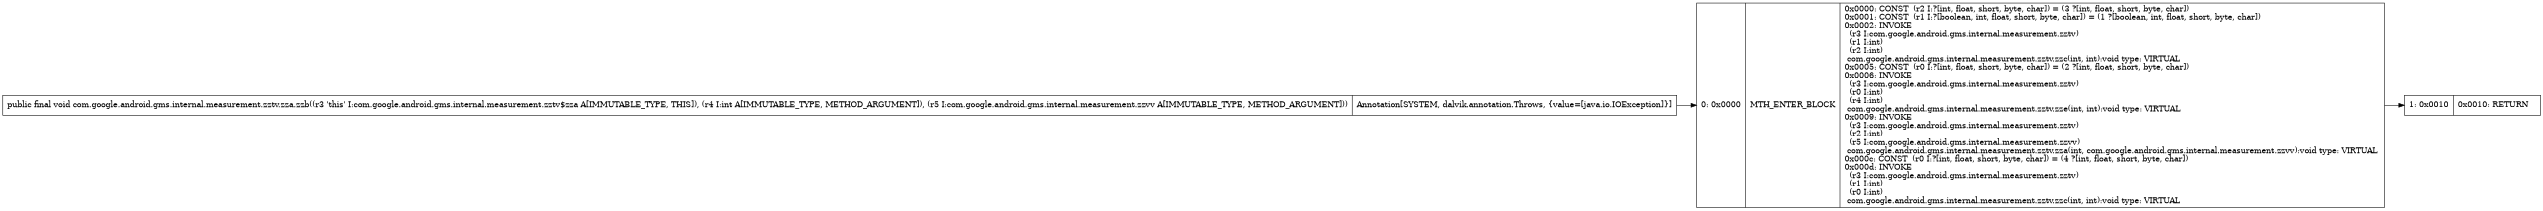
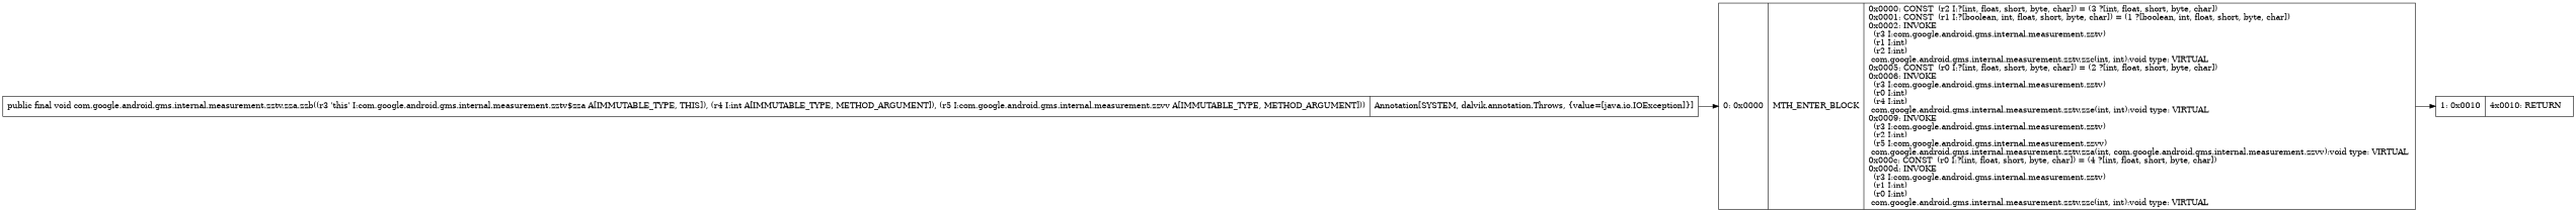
  digraph {
    rankdir=LR
    node [shape=record]
    n1 [label="{0\:\ 0x0000|MTH_ENTER_BLOCK\l|0x0000: CONST  (r2 I:?[int, float, short, byte, char]) = (3 ?[int, float, short, byte, char]) \l0x0001: CONST  (r1 I:?[boolean, int, float, short, byte, char]) = (1 ?[boolean, int, float, short, byte, char]) \l0x0002: INVOKE  \l  (r3 I:com.google.android.gms.internal.measurement.zztv)\l  (r1 I:int)\l  (r2 I:int)\l com.google.android.gms.internal.measurement.zztv.zzc(int, int):void type: VIRTUAL \l0x0005: CONST  (r0 I:?[int, float, short, byte, char]) = (2 ?[int, float, short, byte, char]) \l0x0006: INVOKE  \l  (r3 I:com.google.android.gms.internal.measurement.zztv)\l  (r0 I:int)\l  (r4 I:int)\l com.google.android.gms.internal.measurement.zztv.zze(int, int):void type: VIRTUAL \l0x0009: INVOKE  \l  (r3 I:com.google.android.gms.internal.measurement.zztv)\l  (r2 I:int)\l  (r5 I:com.google.android.gms.internal.measurement.zzvv)\l com.google.android.gms.internal.measurement.zztv.zza(int, com.google.android.gms.internal.measurement.zzvv):void type: VIRTUAL \l0x000c: CONST  (r0 I:?[int, float, short, byte, char]) = (4 ?[int, float, short, byte, char]) \l0x000d: INVOKE  \l  (r3 I:com.google.android.gms.internal.measurement.zztv)\l  (r1 I:int)\l  (r0 I:int)\l com.google.android.gms.internal.measurement.zztv.zzc(int, int):void type: VIRTUAL \l}"]
-   n2 [label="{1\:\ 0x0010|0x0010: RETURN   \l}"]
+   n2 [label="{1\:\ 0x0010|4x0010: RETURN   \l}"]
    n3 [label="{public final void com.google.android.gms.internal.measurement.zztv.zza.zzb((r3 'this' I:com.google.android.gms.internal.measurement.zztv$zza A[IMMUTABLE_TYPE, THIS]), (r4 I:int A[IMMUTABLE_TYPE, METHOD_ARGUMENT]), (r5 I:com.google.android.gms.internal.measurement.zzvv A[IMMUTABLE_TYPE, METHOD_ARGUMENT]))  | Annotation[SYSTEM, dalvik.annotation.Throws, \{value=[java.io.IOException]\}]\l}"]
    n1 -> n2
    n3 -> n1
  }
